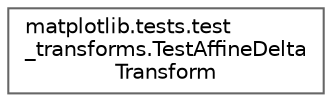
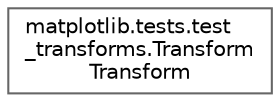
  digraph {
    rankdir=LR
-   n1 [color=grey40 fillcolor=white fontname=Helvetica fontsize=10 height=0.2 label="matplotlib.tests.test\l_transforms.TestAffineDelta\lTransform" shape=box style=filled width=0.4]
+   n1 [color=grey40 fillcolor=white fontname=Helvetica fontsize=10 height=0.2 label="matplotlib.tests.test\l_transforms.Transform\lTransform" shape=box style=filled width=0.4]
  }
